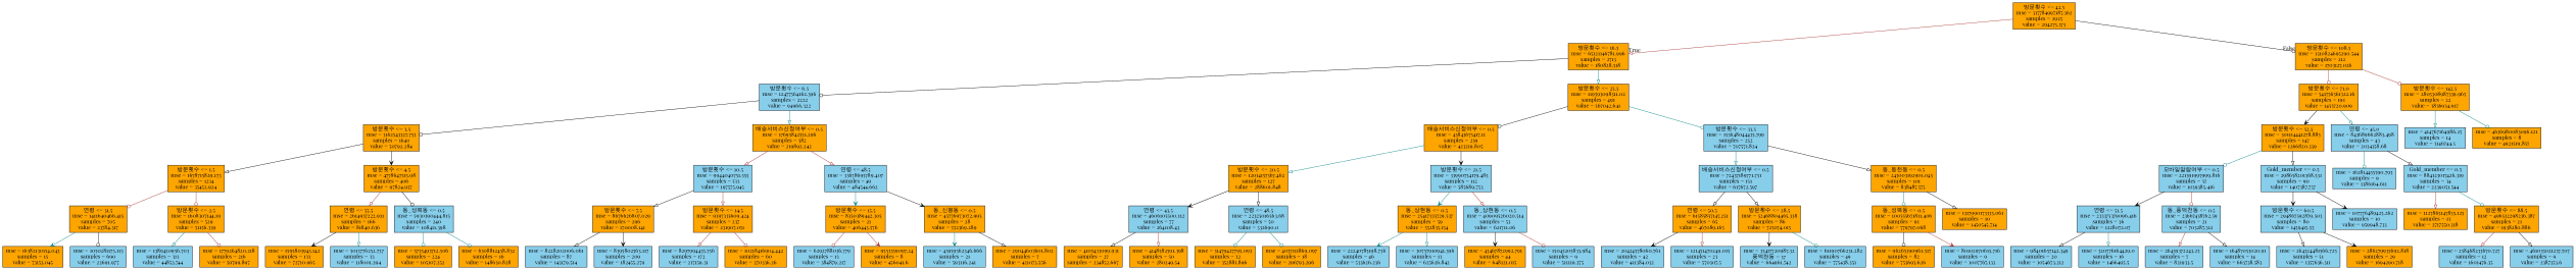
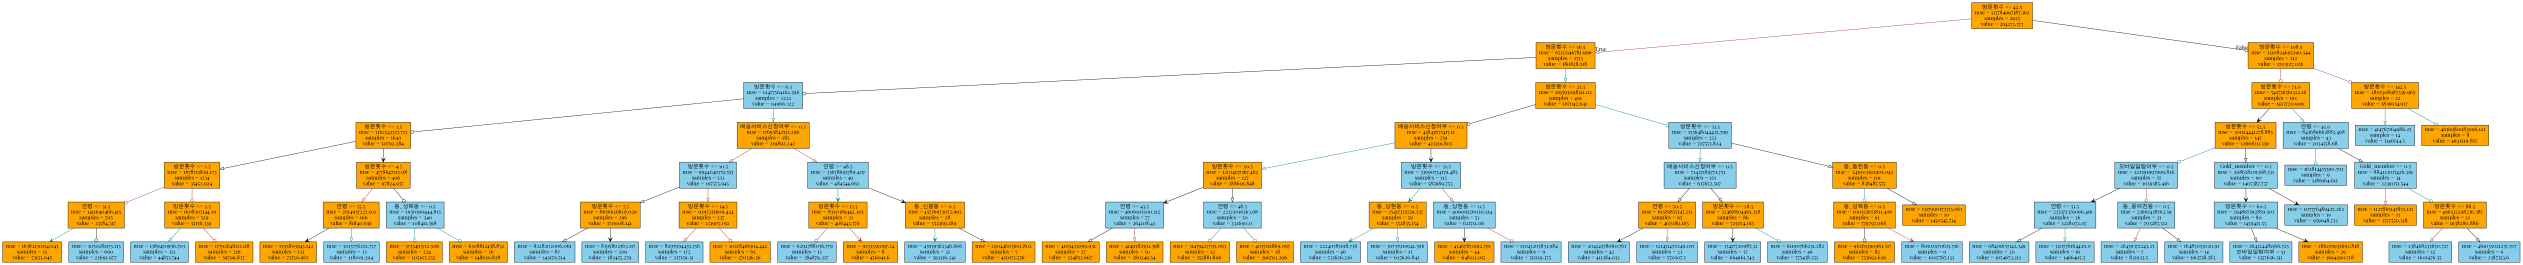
  digraph {
    fontname="Playfair Display"
    node [color=black fillcolor=orange fontname="Playfair Display" shape=box style=filled]
    edge [arrowhead=onormal color=black fontname="Playfair Display"]
    n1 [label="방문횟수 <= 42.5\nmse = 317784997187.362\nsamples = 2925\nvalue = 294275.373"]
    n2 [label="방문횟수 <= 16.5\nmse = 65121146781.996\nsamples = 2713\nvalue = 180828.518"]
    n3 [label="방문횟수 <= 108.5\nmse = 1310824695290.544\nsamples = 212\nvalue = 1703127.026"]
    n4 [fillcolor=skyblue label="방문횟수 <= 6.5\nmse = 12477564162.396\nsamples = 2222\nvalue = 94966.322"]
    n5 [label="방문횟수 <= 25.5\nmse = 119593098311.02\nsamples = 491\nvalue = 567042.641"]
    n6 [label="방문횟수 <= 71.0\nmse = 541756561322.16\nsamples = 190\nvalue = 1453720.909"]
    n7 [label="방문횟수 <= 142.5\nmse = 2805308987339.965\nsamples = 22\nvalue = 3836934.917"]
    n8 [label="방문횟수 <= 3.5\nmse = 3162543327.753\nsamples = 1640\nvalue = 50792.284"]
    n9 [label="배송서비스신청여부 <= 0.5\nmse = 17695842551.296\nsamples = 582\nvalue = 219892.242"]
    n10 [label="배송서비스신청여부 <= 0.5\nmse = 43843675417.11\nsamples = 239\nvalue = 423219.805"]
    n11 [fillcolor=skyblue label="방문횟수 <= 33.5\nmse = 153648044435.799\nsamples = 252\nvalue = 707571.824"]
    n12 [label="방문횟수 <= 1.5\nmse = 1678715829.173\nsamples = 1234\nvalue = 35452.924"]
    n13 [label="방문횟수 <= 4.5\nmse = 4778647515.98\nsamples = 406\nvalue = 97824.937"]
    n14 [fillcolor=skyblue label="방문횟수 <= 10.5\nmse = 9944040751.555\nsamples = 533\nvalue = 197575.945"]
    n15 [fillcolor=skyblue label="연령 <= 48.5\nmse = 33678695789.407\nsamples = 49\nvalue = 484544.662"]
    n16 [label="연령 <= 31.5\nmse = 1411640466.415\nsamples = 705\nvalue = 23784.317"]
    n17 [label="방문횟수 <= 2.5\nmse = 1608307144.19\nsamples = 529\nvalue = 51156.339"]
    n18 [label="연령 <= 55.5\nmse = 2614937222.911\nsamples = 166\nvalue = 81840.636"]
    n19 [fillcolor=skyblue label="동_성복동 <= 0.5\nmse = 5930390444.815\nsamples = 240\nvalue = 108411.398"]
    n20 [label="mse = 16382130154.043\nsamples = 15\nvalue = 73153.045"]
    n21 [fillcolor=skyblue label="mse = 1050281175.113\nsamples = 690\nvalue = 22691.977"]
    n22 [fillcolor=skyblue label="mse = 1389450956.703\nsamples = 313\nvalue = 44853.744"]
-   n23 [label="mse = 1779264820.218\nsamples = 216\nvalue = 59799.897"]
+   n23 [label="mse = 1779264820.218\nsamples = 216\nvalue = 59799.837"]
    n24 [label="mse = 1595803943.142\nsamples = 133\nvalue = 72710.965"]
    n25 [fillcolor=skyblue label="mse = 5013776252.757\nsamples = 33\nvalue = 118001.294"]
    n26 [label="mse = 5755493712.506\nsamples = 224\nvalue = 105107.252"]
    n27 [label="mse = 6308812458.832\nsamples = 16\nvalue = 148630.828"]
    n28 [label="방문횟수 <= 7.5\nmse = 8676626807.029\nsamples = 296\nvalue = 170008.141"]
    n29 [label="방문횟수 <= 14.5\nmse = 9397335609.424\nsamples = 237\nvalue = 231907.051"]
    n30 [label="방문횟수 <= 15.5\nmse = 8350389442.305\nsamples = 21\nvalue = 406443.576"]
    n31 [label="동_신봉동 <= 0.5\nmse = 45776973072.995\nsamples = 28\nvalue = 552369.289"]
    n32 [fillcolor=skyblue label="mse = 8228202006.061\nsamples = 87\nvalue = 143179.514"]
    n33 [fillcolor=skyblue label="mse = 8395802563.117\nsamples = 209\nvalue = 182455.279"]
    n34 [fillcolor=skyblue label="mse = 8297994435.756\nsamples = 172\nvalue = 217159.31"]
-   n35 [label="mse = 10218416904.442\nsamples = 60\nvalue = 270336.26"]
+   n35 [label="mse = 10218416904.442\nsamples = 65\nvalue = 270336.26"]
    n36 [fillcolor=skyblue label="mse = 6292788036.779\nsamples = 13\nvalue = 384879.217"]
    n37 [label="mse = 9553359097.24\nsamples = 8\nvalue = 456041.6"]
    n38 [fillcolor=skyblue label="mse = 43959562346.666\nsamples = 21\nvalue = 593116.241"]
    n39 [label="mse = 29044603601.802\nsamples = 7\nvalue = 421073.556"]
    n40 [label="방문횟수 <= 20.5\nmse = 12014157567.462\nsamples = 127\nvalue = 288601.848"]
    n41 [fillcolor=skyblue label="방문횟수 <= 21.5\nmse = 33990754179.485\nsamples = 112\nvalue = 585689.753"]
    n42 [fillcolor=skyblue label="배송서비스신청여부 <= 0.5\nmse = 72437189771.751\nsamples = 151\nvalue = 617672.597"]
    n43 [label="동_동천동 <= 0.5\nmse = 243003192901.045\nsamples = 101\nvalue = 838487.575"]
    n44 [fillcolor=skyblue label="연령 <= 43.5\nmse = 4606105500.112\nsamples = 77\nvalue = 264108.43"]
    n45 [fillcolor=skyblue label="연령 <= 48.5\nmse = 22325016563.68\nsamples = 50\nvalue = 332690.0"]
    n46 [label="동_상현동 <= 0.5\nmse = 25417335729.537\nsamples = 59\nvalue = 552835.154"]
    n47 [fillcolor=skyblue label="동_상현동 <= 0.5\nmse = 40909526020.514\nsamples = 53\nvalue = 621711.06"]
-   n48 [label="mse = 4105433099.931\nsamples = 27\nsamples = 234852.667"]
-   n49 [label="mse = 4148582591.398\nsamples = 50\nvalue = 280249.54"]
+   n48 [label="mse = 4105433099.931\nsamples = 27\nvalue = 234852.667"]
+   n49 [label="mse = 4149582591.398\nsamples = 50\nvalue = 280249.54"]
    n50 [label="mse = 31479427795.093\nsamples = 32\nvalue = 352881.896"]
    n51 [label="mse = 4037111869.097\nsamples = 18\nvalue = 296793.296"]
    n52 [fillcolor=skyblue label="mse = 22240785198.736\nsamples = 46\nvalue = 533626.236"]
    n53 [fillcolor=skyblue label="mse = 30757910941.396\nsamples = 13\nvalue = 625626.842"]
    n54 [label="mse = 43467872992.791\nsamples = 44\nvalue = 648121.015"]
    n55 [fillcolor=skyblue label="mse = 15045205833.984\nsamples = 9\nvalue = 511119.375"]
    n56 [label="연령 <= 50.5\nmse = 61585857147.251\nsamples = 65\nvalue = 467089.165"]
    n57 [label="방문횟수 <= 28.5\nmse = 52468804465.338\nsamples = 86\nvalue = 725074.015"]
    n58 [label="동_성복동 <= 0.5\nmse = 100555671811.406\nsamples = 91\nvalue = 779797.068"]
    n59 [label="mse = 1317990173335.061\nsamples = 10\nvalue = 1450545.714"]
    n60 [fillcolor=skyblue label="mse = 20424578060.761\nsamples = 42\nvalue = 411384.032"]
    n61 [fillcolor=skyblue label="mse = 121451470249.015\nsamples = 23\nvalue = 570307.5"]
-   n62 [fillcolor=skyblue label="mse = 35417720987.32\n풍덕천동 = 37\nvalue = 664961.742"]
+   n62 [fillcolor=skyblue label="mse = 35417720987.32\nsamples = 37\nvalue = 664961.742"]
    n63 [fillcolor=skyblue label="mse = 61190766231.282\nsamples = 49\nvalue = 775438.351"]
    n64 [label="mse = 96265390961.517\nsamples = 82\nvalue = 753693.626"]
    n65 [fillcolor=skyblue label="mse = 80102970615.716\nsamples = 9\nvalue = 1007767.133"]
    n66 [label="방문횟수 <= 52.5\nmse = 301114441278.885\nsamples = 147\nvalue = 1266820.339"]
    n67 [fillcolor=skyblue label="연령 <= 45.0\nmse = 843689662883.498\nsamples = 43\nvalue = 2034358.68"]
    n68 [fillcolor=skyblue label="mse = 414767164986.25\nsamples = 14\nvalue = 3146744.5"]
    n69 [label="mse = 4636980083096.121\nsamples = 8\nvalue = 4921519.857"]
    n70 [fillcolor=skyblue label="모바일알람여부 <= 0.5\nmse = 221391997999.816\nsamples = 57\nvalue = 1039385.416"]
    n71 [fillcolor=skyblue label="Gold_member <= 0.5\nmse = 298658201368.531\nsamples = 90\nvalue = 1407387.757"]
    n72 [fillcolor=skyblue label="mse = 162814455590.793\nsamples = 9\nvalue = 1386164.611"]
    n73 [fillcolor=skyblue label="Gold_member <= 0.5\nmse = 884123017426.319\nsamples = 34\nvalue = 2239051.544"]
    n74 [fillcolor=skyblue label="연령 <= 51.5\nmse = 233375379096.416\nsamples = 36\nvalue = 1228072.07"]
    n75 [fillcolor=skyblue label="동_풍덕천동 <= 0.5\nmse = 23667438762.59\nsamples = 21\nvalue = 703287.312"]
    n76 [fillcolor=skyblue label="방문횟수 <= 60.5\nmse = 294867592879.503\nsamples = 80\nvalue = 1459415.55"]
    n77 [fillcolor=skyblue label="mse = 107776489425.262\nsamples = 10\nvalue = 959948.733"]
    n78 [fillcolor=skyblue label="mse = 98401657142.349\nsamples = 20\nvalue = 1054673.212"]
    n79 [fillcolor=skyblue label="mse = 320776164429.0\nsamples = 16\nvalue = 1466495.5"]
    n80 [fillcolor=skyblue label="mse = 26439372243.25\nsamples = 7\nvalue = 821933.5"]
    n81 [fillcolor=skyblue label="mse = 16487053020.91\nsamples = 14\nvalue = 663738.583"]
-   n82 [fillcolor=skyblue label="mse = 264324481566.725\nsamples = 51\nvalue = 1357636.311"]
+   n82 [fillcolor=skyblue label="mse = 264324481566.725\n모바일알람여부 = 51\nvalue = 1357636.311"]
    n83 [label="mse = 286279935692.818\nsamples = 29\nvalue = 1694290.718"]
    n84 [label="mse = 1127865147835.125\nsamples = 13\nvalue = 2717550.318"]
    n85 [label="방문횟수 <= 88.5\nmse = 496532298236.387\nsamples = 21\nvalue = 1938280.886"]
    n86 [fillcolor=skyblue label="mse = 258468233670.727\nsamples = 12\nvalue = 1601476.35"]
    n87 [fillcolor=skyblue label="mse = 461035021237.707\nsamples = 9\nvalue = 2387353.6"]
    n1 -> n2 [color=brown headlabel=True labelangle=45 labeldistance=2.5]
    n1 -> n3 [arrowhead=odot headlabel=False labelangle=-45 labeldistance=2.5]
    n2 -> n4 [arrowhead=odot]
    n2 -> n5 [color=teal]
    n3 -> n6 [arrowhead=odot color=brown]
    n3 -> n7 [arrowhead=odot color=brown]
    n4 -> n8 [arrowhead=odot]
    n4 -> n9 [color=teal]
    n5 -> n10 [arrowhead=odot]
    n5 -> n11 [arrowhead=odot color=teal]
    n6 -> n66 [arrowhead=vee]
    n6 -> n67 [color=teal]
    n7 -> n68 [color=teal]
    n7 -> n69 [arrowhead=odot color=teal]
    n8 -> n12
    n8 -> n13 [arrowhead=vee]
    n9 -> n14 [color=brown]
    n9 -> n15 [color=brown]
    n10 -> n40 [color=teal]
    n10 -> n41 [arrowhead=vee]
    n11 -> n42 [color=teal]
    n11 -> n43
    n12 -> n16 [arrowhead=odot color=brown]
    n12 -> n17 [arrowhead=odot color=brown]
    n13 -> n18 [color=brown]
    n13 -> n19 [arrowhead=odot]
    n14 -> n28
    n14 -> n29 [color=brown]
    n15 -> n30 [arrowhead=vee color=teal]
    n15 -> n31 [arrowhead=vee]
    n16 -> n20 [arrowhead=vee color=teal]
    n16 -> n21 [arrowhead=odot]
    n17 -> n22 [color=teal]
    n17 -> n23 [arrowhead=odot color=brown]
    n18 -> n24 [arrowhead=vee]
    n18 -> n25 [color=teal]
    n19 -> n26 [arrowhead=odot color=teal]
    n19 -> n27 [arrowhead=odot color=teal]
    n28 -> n32
    n28 -> n33 [arrowhead=vee]
    n29 -> n34 [color=brown]
    n29 -> n35 [arrowhead=odot color=brown]
    n30 -> n36 [arrowhead=odot color=brown]
    n30 -> n37 [arrowhead=vee color=brown]
    n31 -> n38 [arrowhead=vee color=teal]
    n31 -> n39
    n40 -> n44 [arrowhead=vee]
    n40 -> n45
    n41 -> n46 [arrowhead=vee color=teal]
    n41 -> n47 [color=brown]
    n42 -> n56
    n42 -> n57
    n43 -> n58 [arrowhead=odot color=teal]
    n43 -> n59
    n44 -> n48
    n44 -> n49 [color=brown]
    n45 -> n50 [arrowhead=odot color=teal]
    n45 -> n51 [arrowhead=odot color=teal]
    n46 -> n52 [arrowhead=vee color=teal]
    n46 -> n53 [color=teal]
    n47 -> n54 [arrowhead=vee]
    n47 -> n55 [arrowhead=odot color=brown]
    n56 -> n60 [arrowhead=vee]
    n56 -> n61 [color=brown]
    n57 -> n62 [arrowhead=vee]
    n57 -> n63 [arrowhead=odot color=teal]
    n58 -> n64 [arrowhead=odot]
    n58 -> n65 [arrowhead=vee color=brown]
    n66 -> n70 [arrowhead=odot color=teal]
    n66 -> n71
    n67 -> n72 [arrowhead=odot color=teal]
    n67 -> n73
    n70 -> n74 [arrowhead=vee]
    n70 -> n75 [arrowhead=odot color=brown]
    n71 -> n76 [arrowhead=vee]
    n71 -> n77 [arrowhead=vee]
    n73 -> n84 [color=brown]
    n73 -> n85 [arrowhead=odot color=teal]
    n74 -> n78
    n74 -> n79 [color=teal]
    n75 -> n80 [color=brown]
    n75 -> n81
    n76 -> n82
    n76 -> n83 [arrowhead=vee]
    n85 -> n86 [color=brown]
    n85 -> n87
  }
